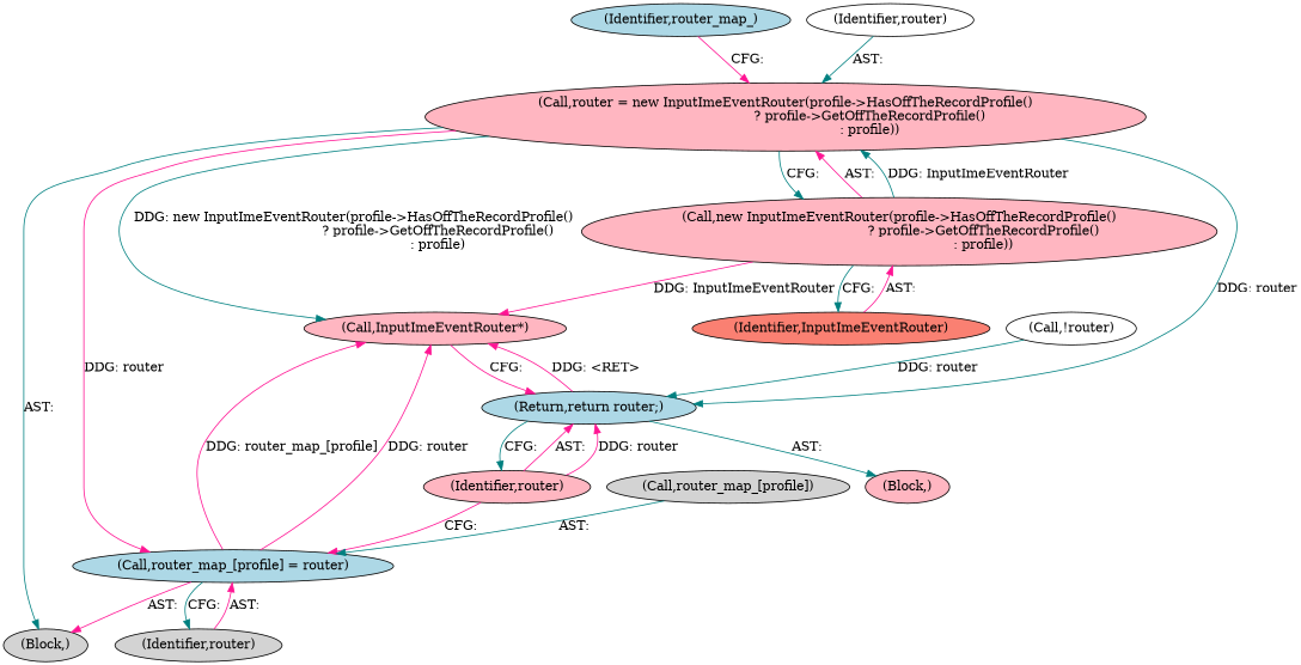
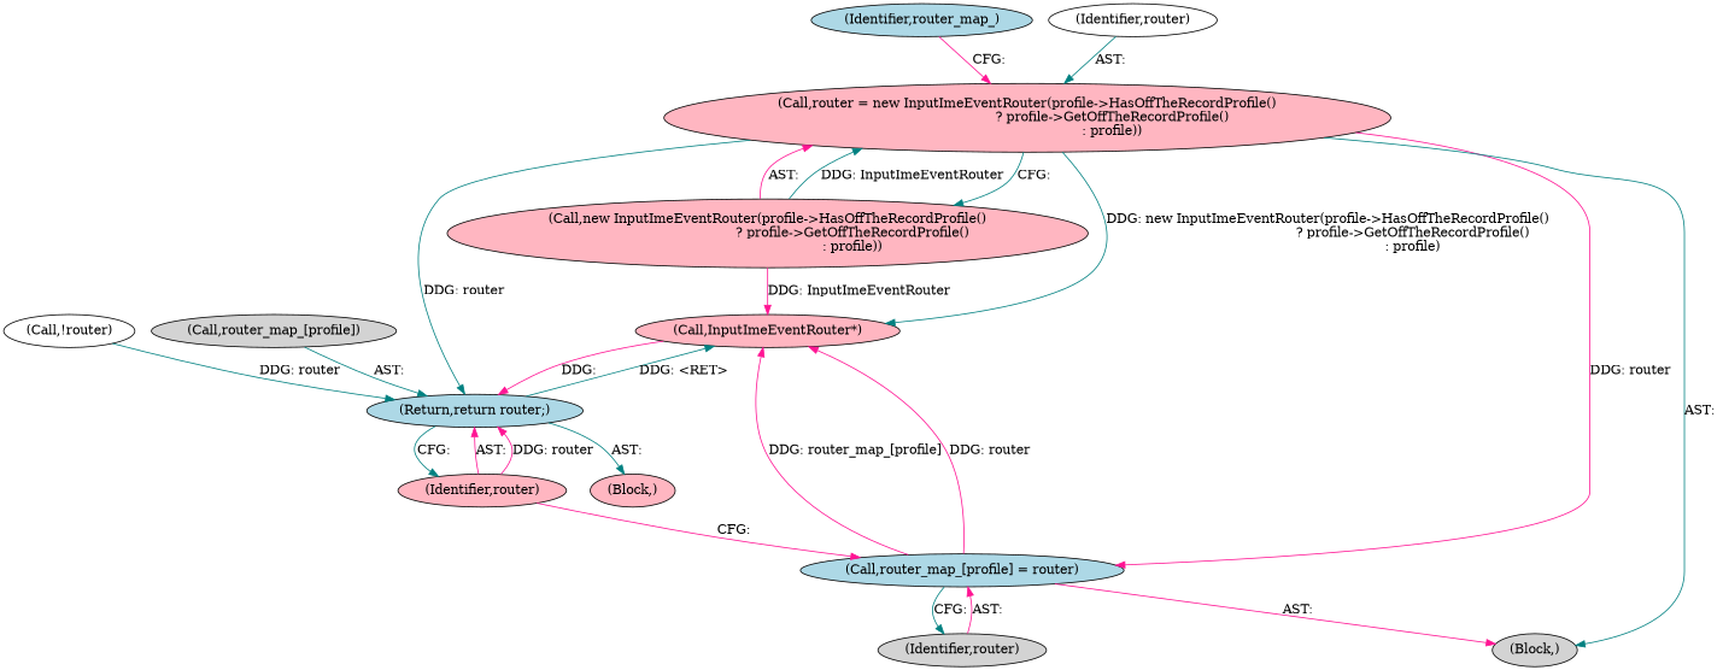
  digraph {
    node [fillcolor=lightpink style=filled]
    edge [color=teal]
    n1 [label="(Call,router = new InputImeEventRouter(profile->HasOffTheRecordProfile()\n                                         ? profile->GetOffTheRecordProfile()\n                                         : profile))"]
    n2 [label="(Call,new InputImeEventRouter(profile->HasOffTheRecordProfile()\n                                         ? profile->GetOffTheRecordProfile()\n                                         : profile))"]
    n3 [fillcolor=lightblue label="(Call,router_map_[profile] = router)"]
    n4 [fillcolor=lightblue label="(Return,return router;)"]
    n5 [label="(Call,InputImeEventRouter*)"]
    n6 [fillcolor=lightgrey label="(Block,)"]
-   n7 [fillcolor=salmon label="(Identifier,InputImeEventRouter)"]
    n8 [fillcolor=lightgrey label="(Identifier,router)"]
    n9 [label="(Block,)"]
    n10 [label="(Identifier,router)"]
    n11 [fillcolor=lightblue label="(Identifier,router_map_)"]
    n12 [fillcolor=lightgrey label="(Call,router_map_[profile])"]
    n13 [fillcolor=white label="(Call,!router)"]
    n14 [fillcolor=white label="(Identifier,router)"]
    n1 -> n2 [label="CFG: "]
    n1 -> n3 [color=deeppink label="DDG: router"]
    n1 -> n4 [label="DDG: router"]
    n1 -> n5 [label="DDG: new InputImeEventRouter(profile->HasOffTheRecordProfile()\n                                         ? profile->GetOffTheRecordProfile()\n                                         : profile)"]
    n1 -> n6 [label="AST: "]
    n2 -> n1 [color=deeppink label="AST: "]
    n2 -> n1 [label="DDG: InputImeEventRouter"]
    n2 -> n5 [color=deeppink label="DDG: InputImeEventRouter"]
-   n2 -> n7 [label="CFG: "]
    n3 -> n5 [color=deeppink label="DDG: router_map_[profile]"]
    n3 -> n5 [color=deeppink label="DDG: router"]
    n3 -> n6 [color=deeppink label="AST: "]
    n3 -> n8 [label="CFG: "]
-   n4 -> n5 [color=deeppink label="DDG: <RET>"]
+   n4 -> n5 [label="DDG: <RET>"]
    n4 -> n9 [label="AST: "]
    n4 -> n10 [label="CFG: "]
-   n5 -> n4 [color=deeppink label="CFG: "]
-   n7 -> n2 [color=deeppink label="AST: "]
+   n5 -> n4 [color=deeppink label="DDG: "]
    n8 -> n3 [color=deeppink label="AST: "]
    n10 -> n3 [color=deeppink label="CFG: "]
    n10 -> n4 [color=deeppink label="AST: "]
    n10 -> n4 [color=deeppink label="DDG: router"]
    n11 -> n1 [color=deeppink label="CFG: "]
-   n12 -> n3 [label="AST: "]
+   n12 -> n4 [label="AST: "]
    n13 -> n4 [label="DDG: router"]
    n14 -> n1 [label="AST: "]
  }
